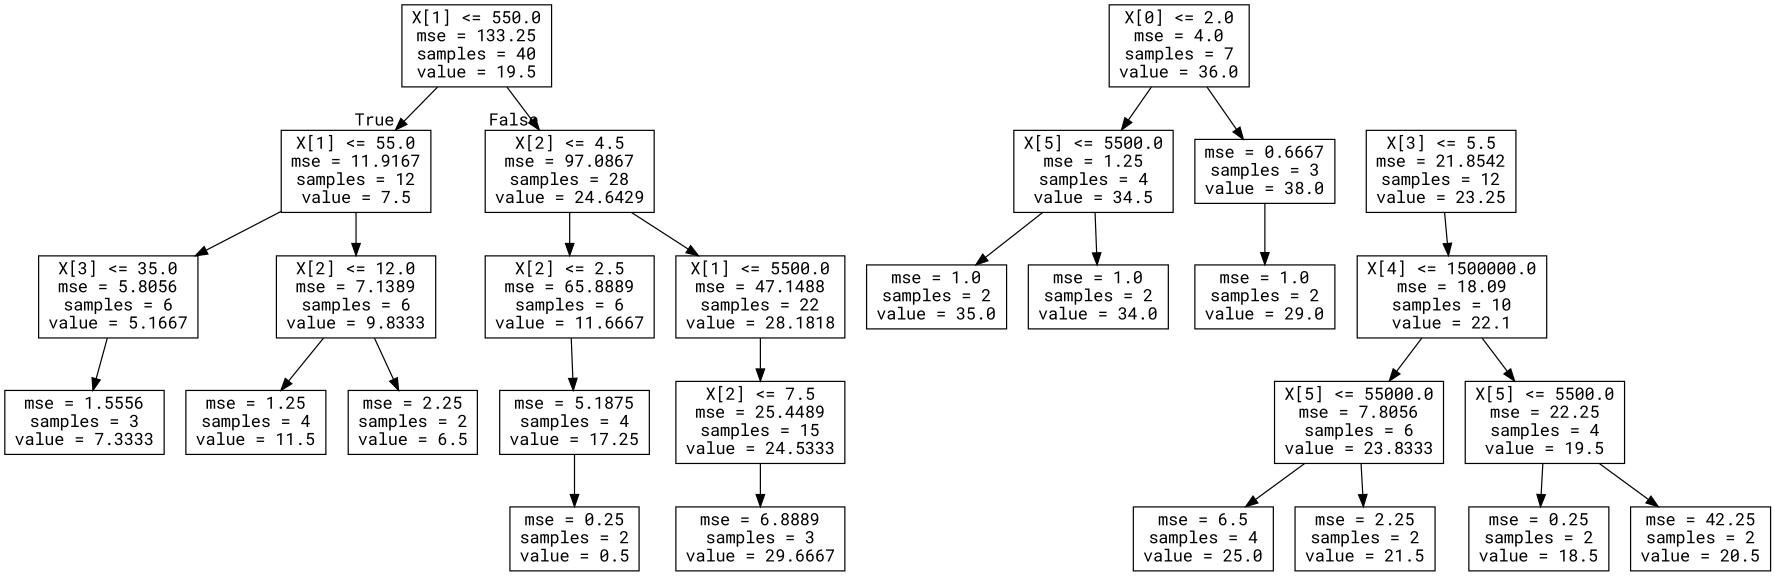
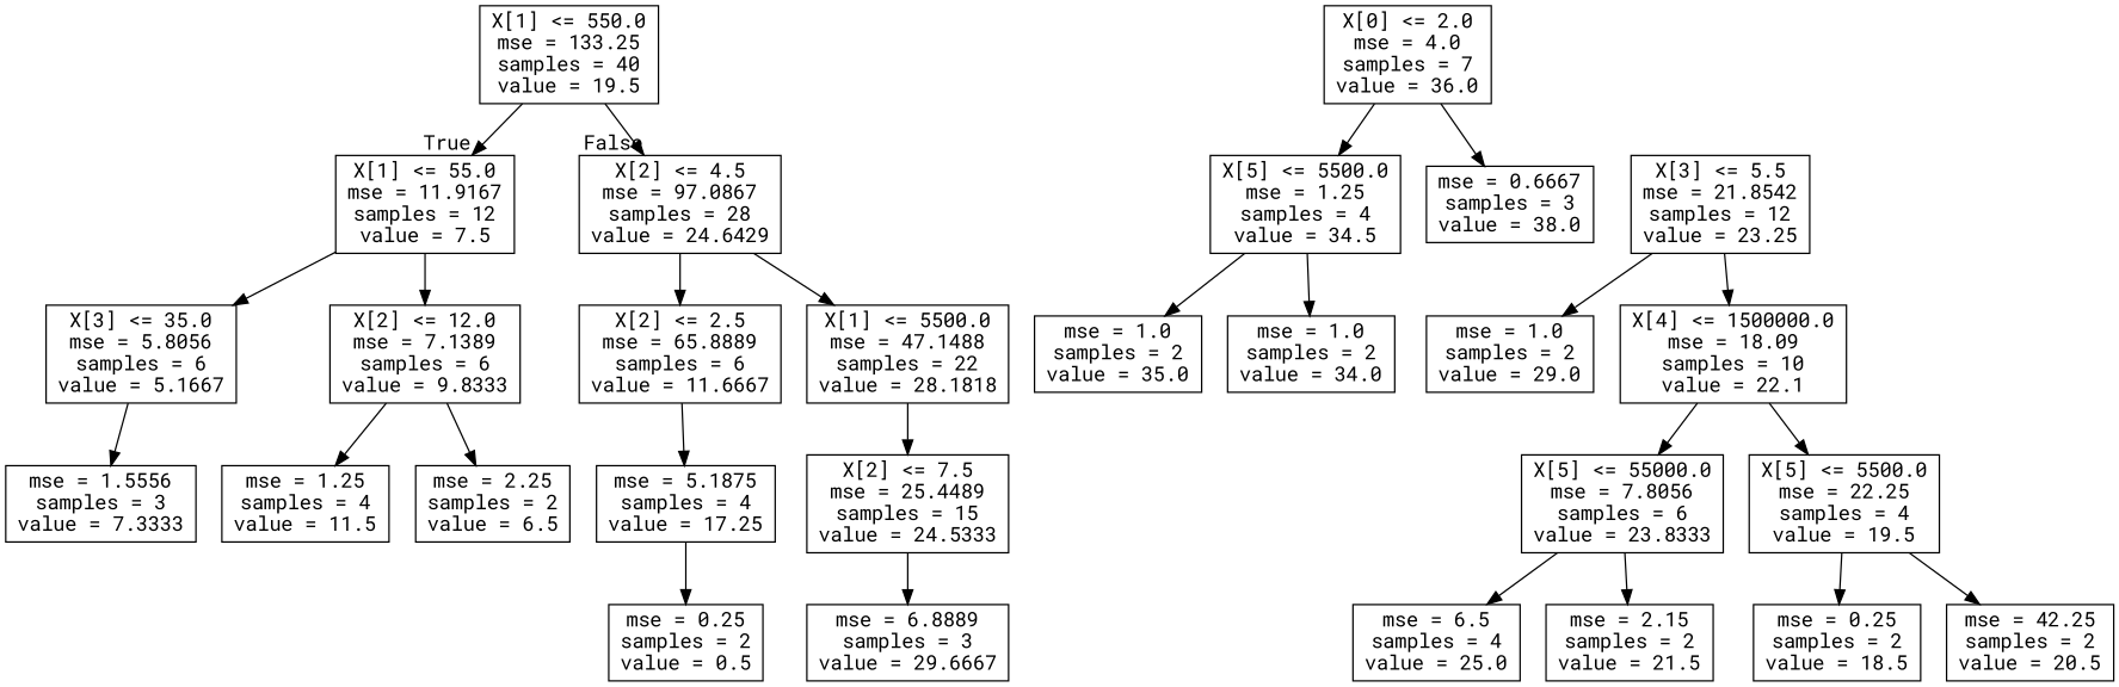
  digraph {
    fontname="Roboto Mono"
    node [fontname="Roboto Mono" shape=box]
    edge [fontname="Roboto Mono"]
    n1 [label="X[1] <= 550.0\nmse = 133.25\nsamples = 40\nvalue = 19.5"]
    n2 [label="X[1] <= 55.0\nmse = 11.9167\nsamples = 12\nvalue = 7.5"]
    n3 [label="X[2] <= 4.5\nmse = 97.0867\nsamples = 28\nvalue = 24.6429"]
    n4 [label="X[3] <= 35.0\nmse = 5.8056\nsamples = 6\nvalue = 5.1667"]
    n5 [label="X[2] <= 12.0\nmse = 7.1389\nsamples = 6\nvalue = 9.8333"]
    n6 [label="X[2] <= 2.5\nmse = 65.8889\nsamples = 6\nvalue = 11.6667"]
    n7 [label="X[1] <= 5500.0\nmse = 47.1488\nsamples = 22\nvalue = 28.1818"]
    n8 [label="mse = 1.5556\nsamples = 3\nvalue = 7.3333"]
    n9 [label="mse = 1.25\nsamples = 4\nvalue = 11.5"]
    n10 [label="mse = 2.25\nsamples = 2\nvalue = 6.5"]
    n11 [label="mse = 5.1875\nsamples = 4\nvalue = 17.25"]
    n12 [label="X[2] <= 7.5\nmse = 25.4489\nsamples = 15\nvalue = 24.5333"]
    n13 [label="mse = 0.25\nsamples = 2\nvalue = 0.5"]
    n14 [label="mse = 6.8889\nsamples = 3\nvalue = 29.6667"]
    n15 [label="X[0] <= 2.0\nmse = 4.0\nsamples = 7\nvalue = 36.0"]
    n16 [label="X[5] <= 5500.0\nmse = 1.25\nsamples = 4\nvalue = 34.5"]
    n17 [label="mse = 0.6667\nsamples = 3\nvalue = 38.0"]
    n18 [label="X[3] <= 5.5\nmse = 21.8542\nsamples = 12\nvalue = 23.25"]
    n19 [label="mse = 1.0\nsamples = 2\nvalue = 29.0"]
    n20 [label="X[4] <= 1500000.0\nmse = 18.09\nsamples = 10\nvalue = 22.1"]
    n21 [label="X[5] <= 55000.0\nmse = 7.8056\nsamples = 6\nvalue = 23.8333"]
    n22 [label="X[5] <= 5500.0\nmse = 22.25\nsamples = 4\nvalue = 19.5"]
    n23 [label="mse = 6.5\nsamples = 4\nvalue = 25.0"]
-   n24 [label="mse = 2.25\nsamples = 2\nvalue = 21.5"]
+   n24 [label="mse = 2.15\nsamples = 2\nvalue = 21.5"]
    n25 [label="mse = 0.25\nsamples = 2\nvalue = 18.5"]
    n26 [label="mse = 42.25\nsamples = 2\nvalue = 20.5"]
    n27 [label="mse = 1.0\nsamples = 2\nvalue = 35.0"]
    n28 [label="mse = 1.0\nsamples = 2\nvalue = 34.0"]
    n1 -> n2 [headlabel=True labelangle=45 labeldistance=2.5]
    n1 -> n3 [headlabel=False labelangle=-45 labeldistance=2.5]
    n2 -> n4
    n2 -> n5
    n3 -> n6
    n3 -> n7
    n4 -> n8
    n5 -> n9
    n5 -> n10
    n6 -> n11
    n7 -> n12
    n11 -> n13
    n12 -> n14
    n15 -> n16
    n15 -> n17
    n16 -> n27
    n16 -> n28
-   n17 -> n19
+   n18 -> n19
    n18 -> n20
    n20 -> n21
    n20 -> n22
    n21 -> n23
    n21 -> n24
    n22 -> n25
    n22 -> n26
  }
